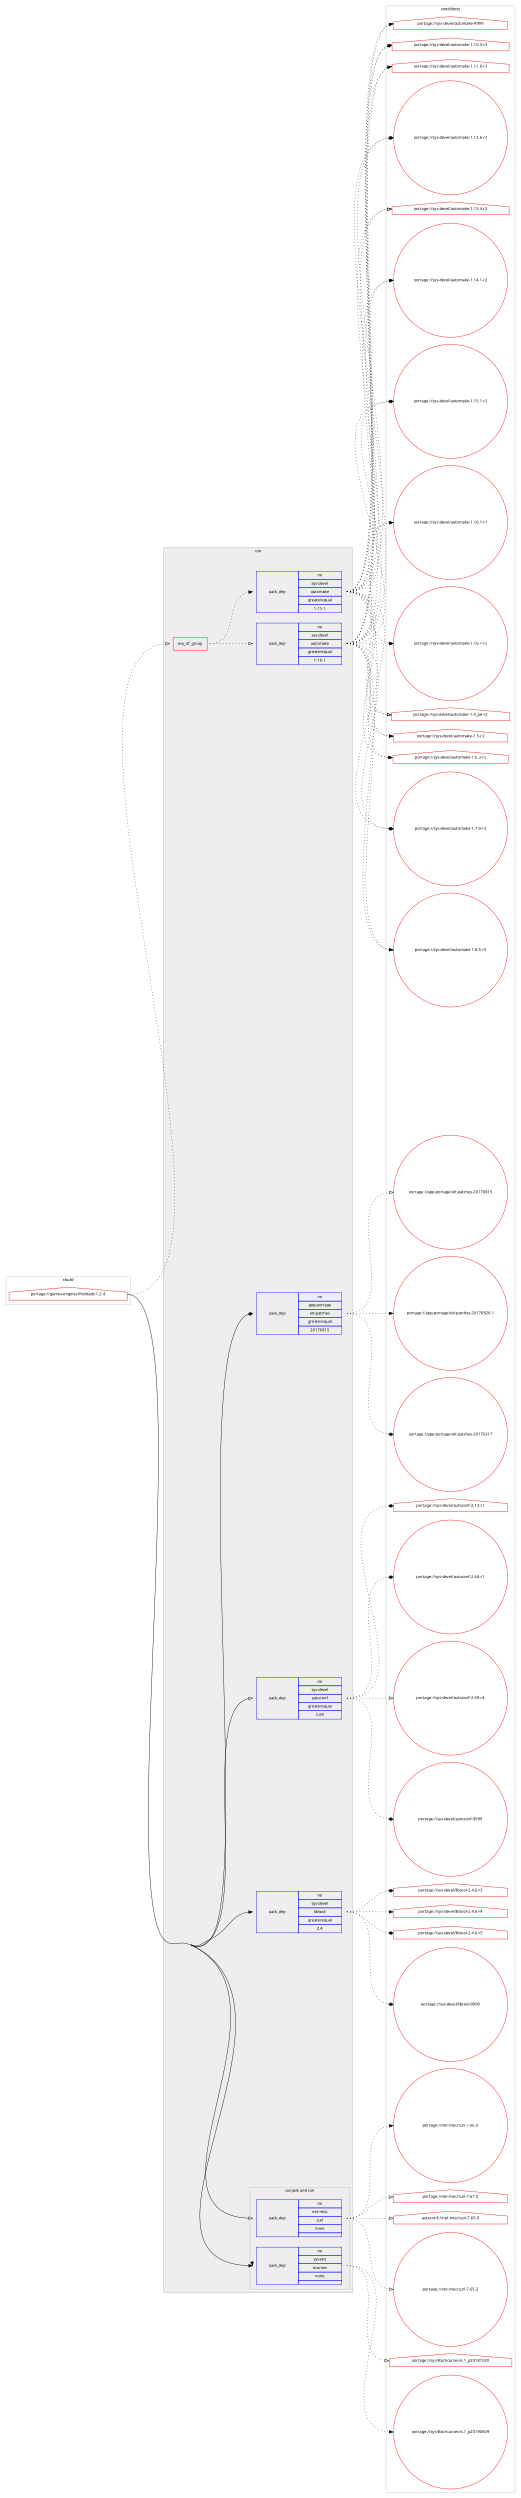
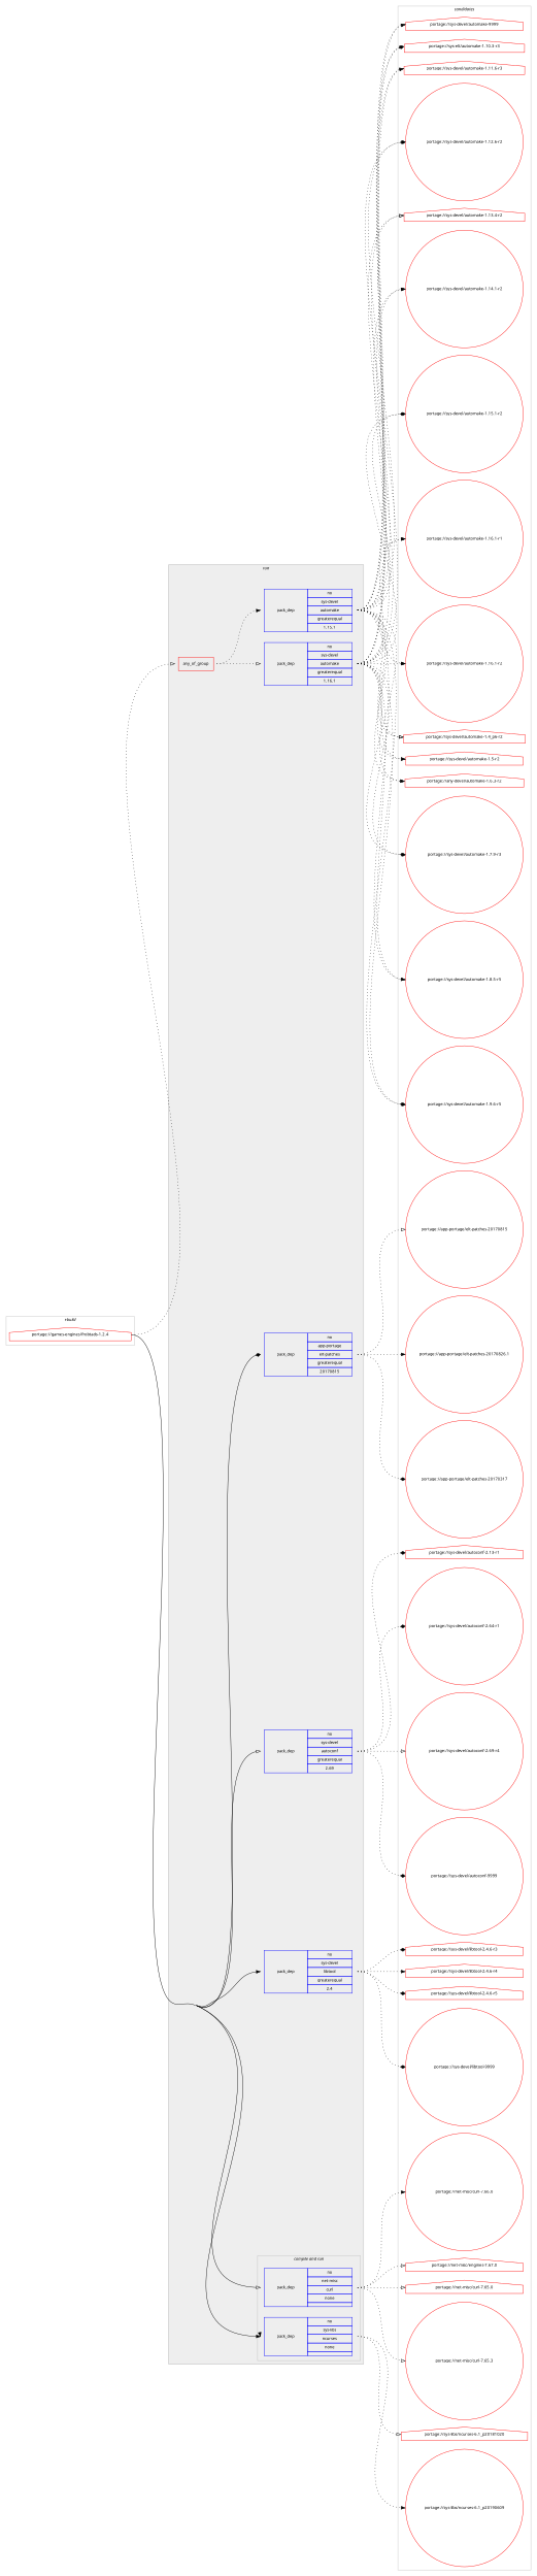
  digraph {
    compound=true
    concentrate=true
    fontname="Noto Sans"
    fontsize=10
    newrank=true
    rankdir=LR
    ranksep=1.5
    node [color=red fontname="Noto Sans" fontsize=10 shape=circle]
    edge [arrowhead=onormal fontname="Noto Sans" headport=w style=dotted tailport=e weight=100]
    n1 [label="portage://games-engines/frobtads-1.2.4" shape=house width=4]
    n2 [color=blue label=<<TABLE BORDER="0" CELLBORDER="1" CELLSPACING="0" CELLPADDING="4" WIDTH="220"><TR><TD ROWSPAN="6" CELLPADDING="30">pack_dep</TD></TR><TR><TD WIDTH="110">no</TD></TR><TR><TD>sys-devel</TD></TR><TR><TD>automake</TD></TR><TR><TD>greaterequal</TD></TR><TR><TD>1.16.1</TD></TR></TABLE>> shape=none]
    n3 [color=blue label=<<TABLE BORDER="0" CELLBORDER="1" CELLSPACING="0" CELLPADDING="4" WIDTH="220"><TR><TD ROWSPAN="6" CELLPADDING="30">pack_dep</TD></TR><TR><TD WIDTH="110">no</TD></TR><TR><TD>sys-devel</TD></TR><TR><TD>automake</TD></TR><TR><TD>greaterequal</TD></TR><TR><TD>1.15.1</TD></TR></TABLE>> shape=none]
    n4 [label=<<TABLE BORDER="0" CELLBORDER="1" CELLSPACING="0" CELLPADDING="4"><TR><TD CELLPADDING="10">any_of_group</TD></TR></TABLE>> shape=none]
    n5 [color=blue label=<<TABLE BORDER="0" CELLBORDER="1" CELLSPACING="0" CELLPADDING="4" WIDTH="220"><TR><TD ROWSPAN="6" CELLPADDING="30">pack_dep</TD></TR><TR><TD WIDTH="110">no</TD></TR><TR><TD>app-portage</TD></TR><TR><TD>elt-patches</TD></TR><TR><TD>greaterequal</TD></TR><TR><TD>20170815</TD></TR></TABLE>> shape=none]
    n6 [color=blue label=<<TABLE BORDER="0" CELLBORDER="1" CELLSPACING="0" CELLPADDING="4" WIDTH="220"><TR><TD ROWSPAN="6" CELLPADDING="30">pack_dep</TD></TR><TR><TD WIDTH="110">no</TD></TR><TR><TD>sys-devel</TD></TR><TR><TD>autoconf</TD></TR><TR><TD>greaterequal</TD></TR><TR><TD>2.69</TD></TR></TABLE>> shape=none]
    n7 [color=blue label=<<TABLE BORDER="0" CELLBORDER="1" CELLSPACING="0" CELLPADDING="4" WIDTH="220"><TR><TD ROWSPAN="6" CELLPADDING="30">pack_dep</TD></TR><TR><TD WIDTH="110">no</TD></TR><TR><TD>sys-devel</TD></TR><TR><TD>libtool</TD></TR><TR><TD>greaterequal</TD></TR><TR><TD>2.4</TD></TR></TABLE>> shape=none]
    n8 [color=blue label=<<TABLE BORDER="0" CELLBORDER="1" CELLSPACING="0" CELLPADDING="4" WIDTH="220"><TR><TD ROWSPAN="6" CELLPADDING="30">pack_dep</TD></TR><TR><TD WIDTH="110">no</TD></TR><TR><TD>net-misc</TD></TR><TR><TD>curl</TD></TR><TR><TD>none</TD></TR><TR><TD></TD></TR></TABLE>> shape=none]
    n9 [color=blue label=<<TABLE BORDER="0" CELLBORDER="1" CELLSPACING="0" CELLPADDING="4" WIDTH="220"><TR><TD ROWSPAN="6" CELLPADDING="30">pack_dep</TD></TR><TR><TD WIDTH="110">no</TD></TR><TR><TD>sys-libs</TD></TR><TR><TD>ncurses</TD></TR><TR><TD>none</TD></TR><TR><TD></TD></TR></TABLE>> shape=none]
-   n10 [label="portage://sys-devel/automake-1.10.3-r3" shape=house width=4]
+   n10 [label="portage://sys-elt/automake-1.10.3-r3" shape=house width=4]
    n11 [label="portage://sys-devel/automake-1.11.6-r3" shape=house width=4]
    n12 [label="portage://sys-devel/automake-1.12.6-r2" width=4]
    n13 [label="portage://sys-devel/automake-1.13.4-r2" shape=house width=4]
    n14 [label="portage://sys-devel/automake-1.14.1-r2" width=4]
    n15 [label="portage://sys-devel/automake-1.15.1-r2" width=4]
    n16 [label="portage://sys-devel/automake-1.16.1-r1" width=4]
    n17 [label="portage://sys-devel/automake-1.16.1-r2" width=4]
    n18 [label="portage://sys-devel/automake-1.4_p6-r2" shape=house width=4]
    n19 [label="portage://sys-devel/automake-1.5-r2" shape=house width=4]
-   n20 [label="portage://sys-devel/automake-1.6.3-r2" shape=house width=4]
+   n20 [label="portage://any-devel/automake-1.6.3-r2" shape=house width=4]
    n21 [label="portage://sys-devel/automake-1.7.9-r3" width=4]
    n22 [label="portage://sys-devel/automake-1.8.5-r5" width=4]
+   n23 [label="portage://sys-devel/automake-1.9.6-r5" width=4]
    n24 [label="portage://sys-devel/automake-9999" shape=house width=4]
    n25 [label="portage://app-portage/elt-patches-20170317" width=4]
    n26 [label="portage://app-portage/elt-patches-20170815" width=4]
    n27 [label="portage://app-portage/elt-patches-20170826.1" width=4]
    n28 [label="portage://sys-devel/autoconf-2.13-r1" shape=house width=4]
    n29 [label="portage://sys-devel/autoconf-2.64-r1" width=4]
    n30 [label="portage://sys-devel/autoconf-2.69-r4" width=4]
    n31 [label="portage://sys-devel/autoconf-9999" width=4]
    n32 [label="portage://sys-devel/libtool-2.4.6-r3" shape=house width=4]
    n33 [label="portage://sys-devel/libtool-2.4.6-r4" shape=house width=4]
    n34 [label="portage://sys-devel/libtool-2.4.6-r5" shape=house width=4]
    n35 [label="portage://sys-devel/libtool-9999" width=4]
-   n36 [label="autoconf://net-misc/curl-7.65.0" shape=house width=4]
+   n36 [label="portage://net-misc/curl-7.65.0" shape=house width=4]
    n37 [label="portage://net-misc/curl-7.65.3" width=4]
    n38 [label="portage://net-misc/curl-7.66.0" width=4]
-   n39 [label="portage://net-misc/curl-7.67.0" shape=house width=4]
+   n39 [label="portage://net-misc/engines-7.67.0" shape=house width=4]
    n40 [label="portage://sys-libs/ncurses-6.1_p20181020" shape=house width=4]
    n41 [label="portage://sys-libs/ncurses-6.1_p20190609" width=4]
    subgraph cluster_1 {
      color=gray
      label=<<i>ebuild</i>>
      rank=same
      n1
    }
    subgraph cluster_2 {
      color=gray
      label=<<i>dependencies</i>>
      subgraph cluster_3 {
        color=gray
        fillcolor="#eeeeee"
        label=<<i>compile</i>>
        style=filled
        subgraph sub_4 {
          color=gray
          fillcolor="#eeeeee"
          label=<<i>compile</i>>
          style=filled
          n4
          subgraph sub_5 {
            color=gray
            fillcolor="#eeeeee"
            label=<<i>compile</i>>
            style=filled
            n2
          }
          subgraph sub_6 {
            color=gray
            fillcolor="#eeeeee"
            label=<<i>compile</i>>
            style=filled
            n3
          }
        }
        subgraph sub_7 {
          color=gray
          fillcolor="#eeeeee"
          label=<<i>compile</i>>
          style=filled
          n5
        }
        subgraph sub_8 {
          color=gray
          fillcolor="#eeeeee"
          label=<<i>compile</i>>
          style=filled
          n6
        }
        subgraph sub_9 {
          color=gray
          fillcolor="#eeeeee"
          label=<<i>compile</i>>
          style=filled
          n7
        }
      }
      subgraph cluster_10 {
        color=gray
        fillcolor="#eeeeee"
        label=<<i>run</i>>
        style=filled
      }
      subgraph cluster_11 {
        color=gray
        fillcolor="#eeeeee"
        label=<<i>compile and run</i>>
        style=filled
        subgraph sub_12 {
          color=gray
          fillcolor="#eeeeee"
          label=<<i>compile and run</i>>
          style=filled
          n8
        }
        subgraph sub_13 {
          color=gray
          fillcolor="#eeeeee"
          label=<<i>compile and run</i>>
          style=filled
          n9
        }
      }
    }
    subgraph cluster_14 {
      color=gray
      label=<<i>candidates</i>>
      rank=same
      subgraph sub_15 {
        color=black
        label=<<i>candidates</i>>
        nodesep=1
        rank=same
        n10
        n11
        n12
        n13
        n14
        n15
        n16
        n17
        n18
        n19
        n20
        n21
        n22
+       n23
        n24
      }
      subgraph sub_16 {
        color=black
        label=<<i>candidates</i>>
        nodesep=1
        rank=same
        n10
        n11
        n12
        n13
        n14
        n15
        n16
        n17
        n18
        n19
        n20
        n21
        n22
+       n23
        n24
      }
      subgraph sub_17 {
        color=black
        label=<<i>candidates</i>>
        nodesep=1
        rank=same
        n25
        n26
        n27
      }
      subgraph sub_18 {
        color=black
        label=<<i>candidates</i>>
        nodesep=1
        rank=same
        n28
        n29
        n30
        n31
      }
      subgraph sub_19 {
        color=black
        label=<<i>candidates</i>>
        nodesep=1
        rank=same
        n32
        n33
        n34
        n35
      }
      subgraph sub_20 {
        color=black
        label=<<i>candidates</i>>
        nodesep=1
        rank=same
        n36
        n37
        n38
        n39
      }
      subgraph sub_21 {
        color=black
        label=<<i>candidates</i>>
        nodesep=1
        rank=same
        n40
        n41
      }
    }
    n1 -> n4 [weight=20]
    n1 -> n5 [arrowhead=diamond style=solid weight=20]
    n1 -> n6 [style=solid weight=20]
    n1 -> n7 [arrowhead=normal style=solid weight=20]
    n1 -> n8 [style=solid weight=20]
    n1 -> n9 [arrowhead=normal style=solid weight=20]
    n2 -> n10
    n2 -> n11
    n2 -> n12 [arrowhead=diamond]
    n2 -> n13
    n2 -> n14 [arrowhead=normal]
    n2 -> n15
    n2 -> n16 [arrowhead=normal]
    n2 -> n17 [arrowhead=normal]
    n2 -> n18
    n2 -> n19 [arrowhead=normal]
    n2 -> n20 [arrowhead=normal]
    n2 -> n21
    n2 -> n22
+   n2 -> n23
    n2 -> n24 [arrowhead=normal]
    n3 -> n10 [arrowhead=diamond]
    n3 -> n11 [arrowhead=normal]
    n3 -> n12
    n3 -> n13
    n3 -> n14 [arrowhead=normal]
    n3 -> n15 [arrowhead=diamond]
    n3 -> n16 [arrowhead=normal]
    n3 -> n17 [arrowhead=normal]
    n3 -> n18
    n3 -> n19
    n3 -> n20
    n3 -> n21 [arrowhead=diamond]
    n3 -> n22 [arrowhead=normal]
+   n3 -> n23 [arrowhead=diamond]
    n3 -> n24
    n4 -> n2 [weight=20]
    n4 -> n3 [arrowhead=normal weight=20]
    n5 -> n25 [arrowhead=diamond]
    n5 -> n26
    n5 -> n27 [arrowhead=normal]
    n6 -> n28 [arrowhead=diamond]
    n6 -> n29 [arrowhead=diamond]
    n6 -> n30
    n6 -> n31 [arrowhead=diamond]
    n7 -> n32 [arrowhead=diamond]
    n7 -> n33 [arrowhead=normal]
    n7 -> n34 [arrowhead=diamond]
    n7 -> n35 [arrowhead=diamond]
    n8 -> n36
    n8 -> n37
    n8 -> n38 [arrowhead=normal]
    n8 -> n39
    n9 -> n40
    n9 -> n41 [arrowhead=normal]
  }
